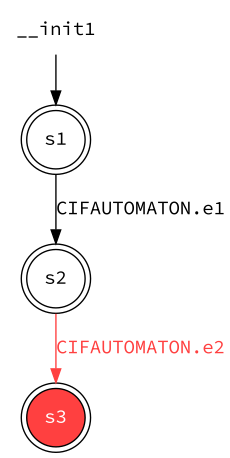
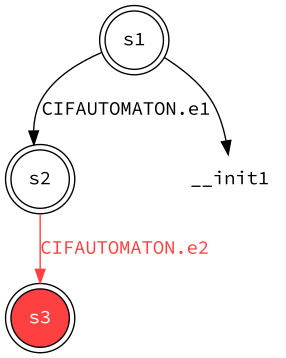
  digraph {
    fontname="Source Code Pro"
    node [fontname="Source Code Pro" shape=doublecircle]
    edge [fontname="Source Code Pro"]
    n1 [label=<s1>]
    n2 [label=<s2>]
    n3 [fillcolor="#ff4040" fontcolor="#ffffff" label=<s3> style=filled]
    __init1 [shape=none]
    n1 -> n2 [label=<<font color="#000000">CIFAUTOMATON.e1</font>>]
    n2 -> n3 [color="#ff4040" label=<<font color="#ff4040">CIFAUTOMATON.e2</font>>]
-   __init1 -> n1
+   n1 -> __init1
  }
